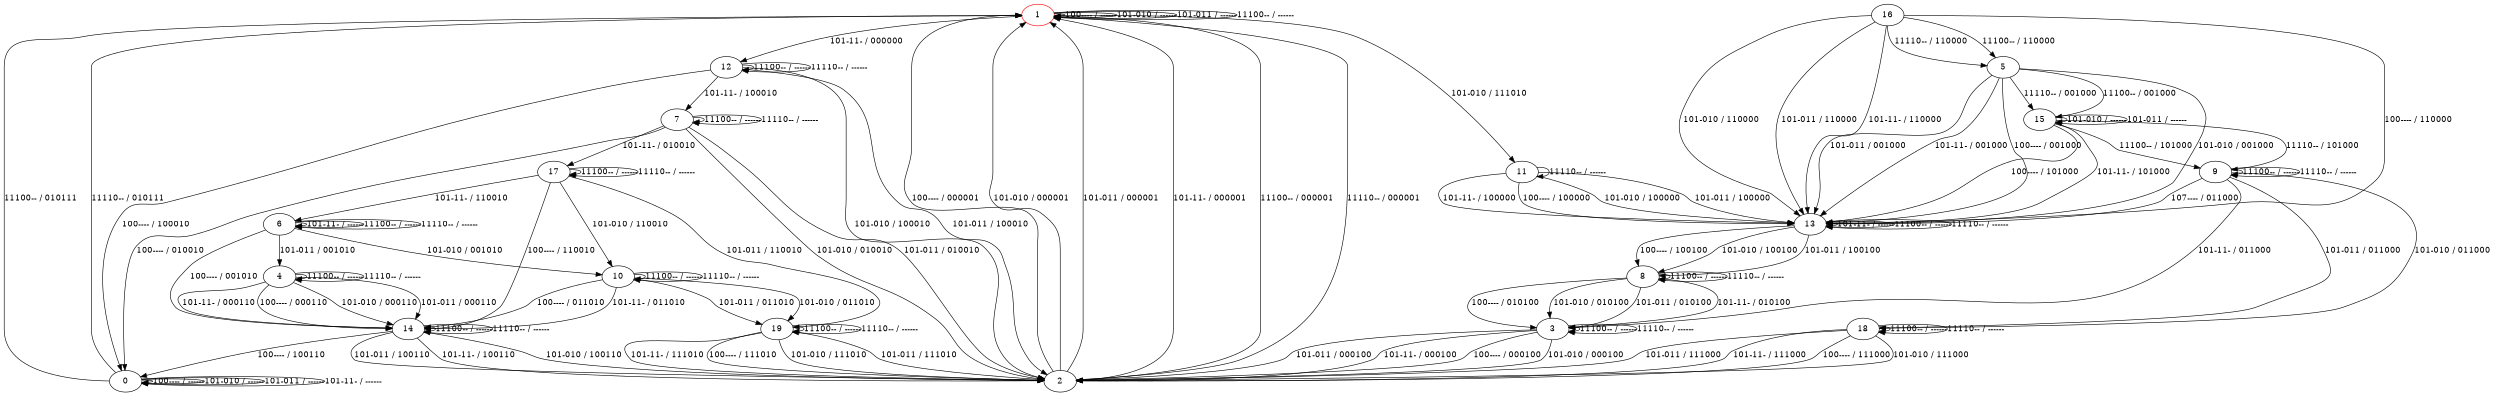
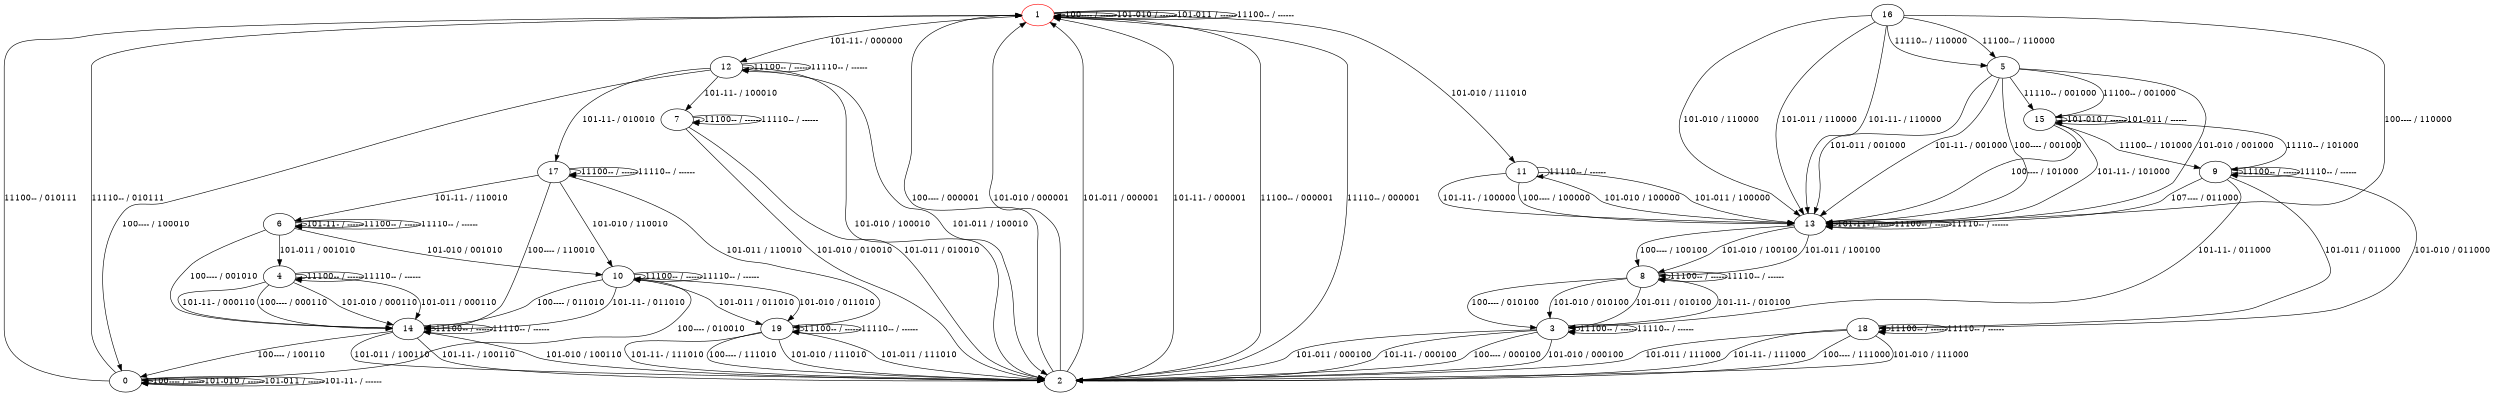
  digraph {
    1 [color=red]
    11
    12
    13
    0
    2
    7
    3
    4
    14
    5
    15
    8
    9
    6
    10
    19
    17
    18
    16
    1 -> 1 [label="100---- / ------"]
    1 -> 1 [label="101-010 / ------"]
    1 -> 1 [label="101-011 / ------"]
    1 -> 1 [label="11100-- / ------"]
    1 -> 11 [label="101-010 / 111010"]
    1 -> 12 [label="101-11- / 000000"]
    11 -> 11 [label="11110-- / ------"]
    11 -> 13 [label="100---- / 100000"]
    11 -> 13 [label="101-010 / 100000"]
    11 -> 13 [label="101-011 / 100000"]
    11 -> 13 [label="101-11- / 100000"]
    12 -> 12 [label="11100-- / ------"]
    12 -> 12 [label="11110-- / ------"]
    12 -> 0 [label="100---- / 100010"]
    12 -> 2 [label="101-010 / 100010"]
    12 -> 2 [label="101-011 / 100010"]
    12 -> 7 [label="101-11- / 100010"]
    13 -> 13 [label="101-11- / ------"]
    13 -> 13 [label="11100-- / ------"]
    13 -> 13 [label="11110-- / ------"]
    13 -> 8 [label="100---- / 100100"]
    13 -> 8 [label="101-010 / 100100"]
    13 -> 8 [label="101-011 / 100100"]
    0 -> 1 [label="11100-- / 010111"]
    0 -> 1 [label="11110-- / 010111"]
    0 -> 0 [label="100---- / ------"]
    0 -> 0 [label="101-010 / ------"]
    0 -> 0 [label="101-011 / ------"]
    0 -> 0 [label="101-11- / ------"]
    2 -> 1 [label="100---- / 000001"]
    2 -> 1 [label="101-010 / 000001"]
    2 -> 1 [label="101-011 / 000001"]
    2 -> 1 [label="101-11- / 000001"]
    2 -> 1 [label="11100-- / 000001"]
    2 -> 1 [label="11110-- / 000001"]
-   7 -> 0 [label="100---- / 010010"]
+   10 -> 0 [label="100---- / 010010"]
    7 -> 2 [label="101-010 / 010010"]
    7 -> 2 [label="101-011 / 010010"]
    7 -> 7 [label="11100-- / ------"]
    7 -> 7 [label="11110-- / ------"]
-   7 -> 17 [label="101-11- / 010010"]
+   12 -> 17 [label="101-11- / 010010"]
    3 -> 2 [label="100---- / 000100"]
    3 -> 2 [label="101-010 / 000100"]
    3 -> 2 [label="101-011 / 000100"]
    3 -> 2 [label="101-11- / 000100"]
    3 -> 3 [label="11100-- / ------"]
    3 -> 3 [label="11110-- / ------"]
    4 -> 4 [label="11100-- / ------"]
    4 -> 4 [label="11110-- / ------"]
    4 -> 14 [label="100---- / 000110"]
    4 -> 14 [label="101-010 / 000110"]
    4 -> 14 [label="101-011 / 000110"]
    4 -> 14 [label="101-11- / 000110"]
    14 -> 0 [label="100---- / 100110"]
    14 -> 2 [label="101-010 / 100110"]
    14 -> 2 [label="101-011 / 100110"]
    14 -> 2 [label="101-11- / 100110"]
    14 -> 14 [label="11100-- / ------"]
    14 -> 14 [label="11110-- / ------"]
    5 -> 13 [label="100---- / 001000"]
    5 -> 13 [label="101-010 / 001000"]
    5 -> 13 [label="101-011 / 001000"]
    5 -> 13 [label="101-11- / 001000"]
    5 -> 15 [label="11100-- / 001000"]
    5 -> 15 [label="11110-- / 001000"]
    15 -> 13 [label="100---- / 101000"]
    15 -> 13 [label="101-11- / 101000"]
    15 -> 15 [label="101-010 / ------"]
    15 -> 15 [label="101-011 / ------"]
    15 -> 9 [label="11100-- / 101000"]
    15 -> 9 [label="11110-- / 101000"]
    8 -> 3 [label="100---- / 010100"]
    8 -> 3 [label="101-010 / 010100"]
    8 -> 3 [label="101-011 / 010100"]
    8 -> 3 [label="101-11- / 010100"]
    8 -> 8 [label="11100-- / ------"]
    8 -> 8 [label="11110-- / ------"]
    9 -> 13 [label="107---- / 011000"]
    9 -> 3 [label="101-11- / 011000"]
    9 -> 9 [label="11100-- / ------"]
    9 -> 9 [label="11110-- / ------"]
    9 -> 18 [label="101-010 / 011000"]
    9 -> 18 [label="101-011 / 011000"]
    6 -> 4 [label="101-011 / 001010"]
    6 -> 14 [label="100---- / 001010"]
    6 -> 6 [label="101-11- / ------"]
    6 -> 6 [label="11100-- / ------"]
    6 -> 6 [label="11110-- / ------"]
    6 -> 10 [label="101-010 / 001010"]
    10 -> 14 [label="100---- / 011010"]
    10 -> 14 [label="101-11- / 011010"]
    10 -> 10 [label="11100-- / ------"]
    10 -> 10 [label="11110-- / ------"]
    10 -> 19 [label="101-010 / 011010"]
    10 -> 19 [label="101-011 / 011010"]
    19 -> 2 [label="100---- / 111010"]
    19 -> 2 [label="101-010 / 111010"]
    19 -> 2 [label="101-011 / 111010"]
    19 -> 2 [label="101-11- / 111010"]
    19 -> 19 [label="11100-- / ------"]
    19 -> 19 [label="11110-- / ------"]
    17 -> 14 [label="100---- / 110010"]
    17 -> 6 [label="101-11- / 110010"]
    17 -> 10 [label="101-010 / 110010"]
    17 -> 19 [label="101-011 / 110010"]
    17 -> 17 [label="11100-- / ------"]
    17 -> 17 [label="11110-- / ------"]
    18 -> 2 [label="100---- / 111000"]
    18 -> 2 [label="101-010 / 111000"]
    18 -> 2 [label="101-011 / 111000"]
    18 -> 2 [label="101-11- / 111000"]
    18 -> 18 [label="11100-- / ------"]
    18 -> 18 [label="11110-- / ------"]
    16 -> 13 [label="100---- / 110000"]
    16 -> 13 [label="101-010 / 110000"]
    16 -> 13 [label="101-011 / 110000"]
    16 -> 13 [label="101-11- / 110000"]
    16 -> 5 [label="11100-- / 110000"]
    16 -> 5 [label="11110-- / 110000"]
  }
